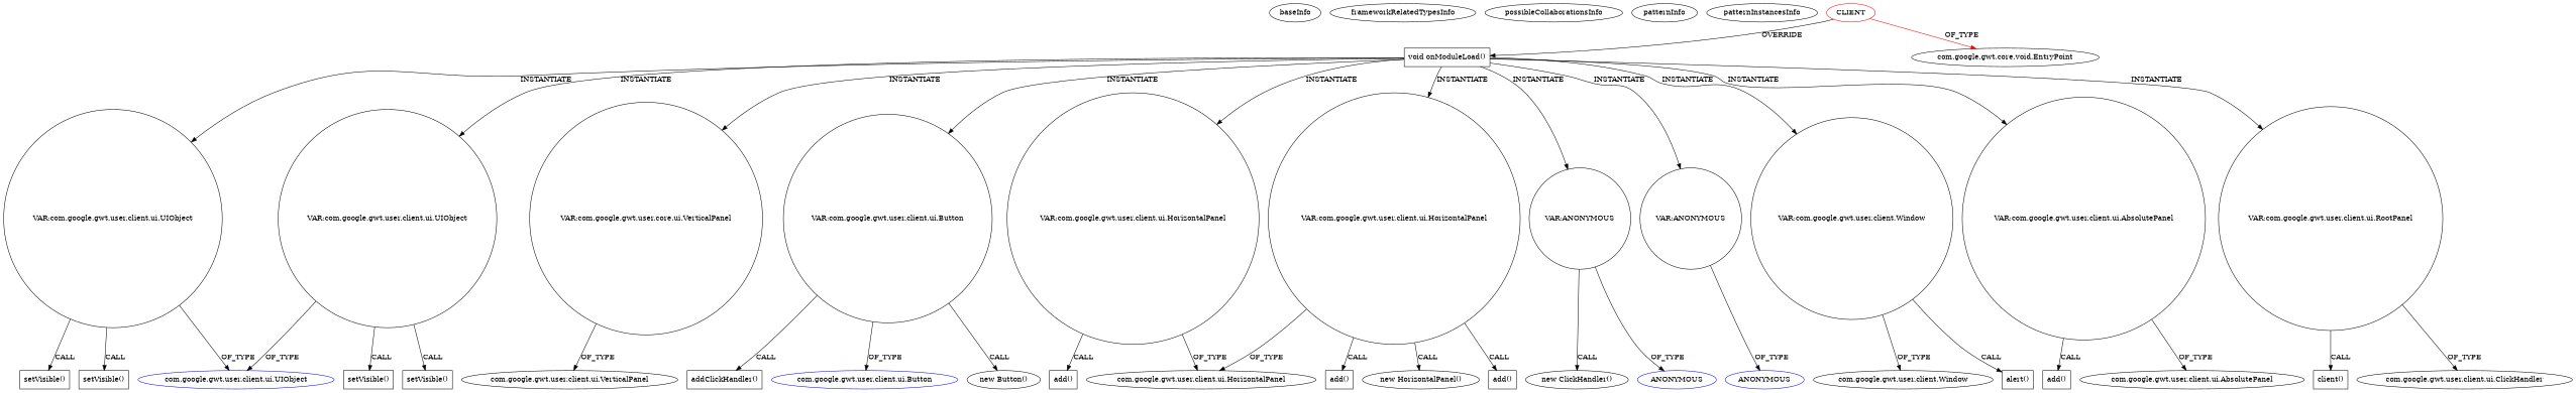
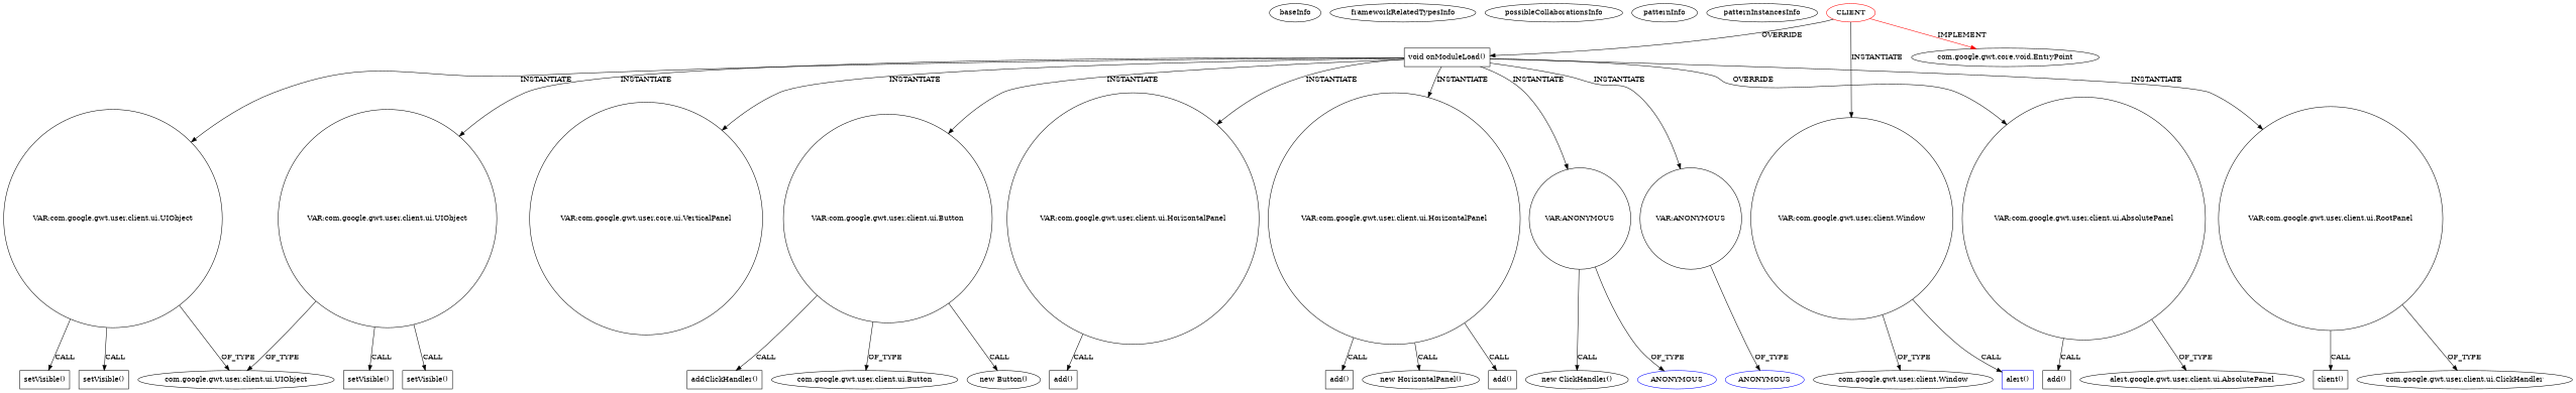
  digraph {
    node [isFrameworkType=false vertexType=VARIABLE_EXPRESION]
    baseInfo [category=pattern graphId=159 isAnonymous=false possibleRelation=false isFrameworkType="" vertexType=""]
    frameworkRelatedTypesInfo [0="com.google.gwt.core.client.EntryPoint" isFrameworkType="" vertexType=""]
    possibleCollaborationsInfo [isFrameworkType="" vertexType=""]
    patternInfo [frequency=2.0 patternRootClient=0 isFrameworkType="" vertexType=""]
    patternInstancesInfo [0="Christian-Achilli-ropasci~/Christian-Achilli-ropasci/ropasci-master/Rock-Paper-Scissor/src/main/java/com/chris/interview/client/RopasciGame.java~RopasciGame~82" 1="Max-Hailperin-MessageBoard~/Max-Hailperin-MessageBoard/MessageBoard-master/MessageBoard/src/edu/gac/mcs270/messageboard/client/MessageBoard.java~MessageBoard~324" isFrameworkType="" vertexType=""]
    n6 [label="new Button()" vertexType=CONSTRUCTOR_CALL]
    n7 [label="VAR:com.google.gwt.user.client.ui.Button" shape=circle]
    n8 [label="addClickHandler()" shape=box vertexType=INSIDE_CALL]
-   n9 [label="com.google.gwt.user.client.ui.Button" vertexType=FRAMEWORK_CLASS_TYPE color=blue]
+   n9 [label="com.google.gwt.user.client.ui.Button" vertexType=FRAMEWORK_CLASS_TYPE]
    n10 [label="void onModuleLoad()" shape=box vertexType=OVERRIDING_METHOD_DECLARATION]
    n11 [label="VAR:com.google.gwt.user.client.ui.UIObject" shape=circle]
    n12 [label="VAR:com.google.gwt.user.client.ui.UIObject" shape=circle]
    n13 [label="VAR:com.google.gwt.user.core.ui.VerticalPanel" shape=circle]
    n14 [label="VAR:com.google.gwt.user.client.Window" shape=circle]
    n15 [label="VAR:com.google.gwt.user.client.ui.HorizontalPanel" shape=circle]
    n16 [label="VAR:com.google.gwt.user.client.ui.HorizontalPanel" shape=circle]
    n17 [label="VAR:ANONYMOUS" shape=circle]
    n18 [label="VAR:ANONYMOUS" shape=circle]
    n19 [label="VAR:com.google.gwt.user.client.ui.AbsolutePanel" shape=circle]
    n20 [label="VAR:com.google.gwt.user.client.ui.RootPanel" shape=circle]
    n21 [label="setVisible()" shape=box vertexType=INSIDE_CALL]
    n22 [label="setVisible()" shape=box vertexType=INSIDE_CALL]
-   n23 [label="com.google.gwt.user.client.ui.UIObject" vertexType=FRAMEWORK_CLASS_TYPE color=blue]
+   n23 [label="com.google.gwt.user.client.ui.UIObject" vertexType=FRAMEWORK_CLASS_TYPE]
    n24 [label="setVisible()" shape=box vertexType=INSIDE_CALL]
    n25 [label="setVisible()" shape=box vertexType=INSIDE_CALL]
-   n26 [label="com.google.gwt.user.client.ui.VerticalPanel" vertexType=FRAMEWORK_CLASS_TYPE]
-   n27 [label="alert()" shape=box vertexType=INSIDE_CALL]
+   n27 [label="alert()" shape=box vertexType=INSIDE_CALL color=blue]
    n28 [label="com.google.gwt.user.client.Window" vertexType=FRAMEWORK_CLASS_TYPE]
-   n29 [label="com.google.gwt.user.client.ui.HorizontalPanel" vertexType=FRAMEWORK_CLASS_TYPE]
    n30 [label="add()" shape=box vertexType=INSIDE_CALL]
    n31 [label="new HorizontalPanel()" vertexType=CONSTRUCTOR_CALL]
    n32 [label="add()" shape=box vertexType=INSIDE_CALL]
    n33 [label="add()" shape=box vertexType=INSIDE_CALL]
    n34 [color=blue label=ANONYMOUS vertexType=REFERENCE_ANONYMOUS_DECLARATION]
    n35 [label="new ClickHandler()" vertexType=CONSTRUCTOR_CALL]
    n36 [color=blue label=ANONYMOUS vertexType=REFERENCE_ANONYMOUS_DECLARATION]
-   n37 [label="com.google.gwt.user.client.ui.AbsolutePanel" vertexType=FRAMEWORK_CLASS_TYPE]
+   n37 [label="alert.google.gwt.user.client.ui.AbsolutePanel" vertexType=FRAMEWORK_CLASS_TYPE]
    n38 [label="add()" shape=box vertexType=INSIDE_CALL]
    n39 [label="com.google.gwt.user.client.ui.ClickHandler" vertexType=FRAMEWORK_CLASS_TYPE]
    n40 [label="client()" shape=box vertexType=INSIDE_CALL]
    n41 [color=red label=CLIENT vertexType=ROOT_CLIENT_CLASS_DECLARATION]
    n42 [label="com.google.gwt.core.void.EntryPoint" vertexType=FRAMEWORK_INTERFACE_TYPE]
    n7 -> n6 [label=CALL]
    n7 -> n8 [label=CALL]
    n7 -> n9 [label=OF_TYPE]
    n10 -> n7 [label=INSTANTIATE]
    n10 -> n11 [label=INSTANTIATE]
    n10 -> n12 [label=INSTANTIATE]
    n10 -> n13 [label=INSTANTIATE]
-   n10 -> n14 [label=INSTANTIATE]
+   n41 -> n14 [label=INSTANTIATE]
    n10 -> n15 [label=INSTANTIATE]
    n10 -> n16 [label=INSTANTIATE]
    n10 -> n17 [label=INSTANTIATE]
    n10 -> n18 [label=INSTANTIATE]
-   n10 -> n19 [label=INSTANTIATE]
+   n10 -> n19 [label=OVERRIDE]
    n10 -> n20 [label=INSTANTIATE]
    n11 -> n21 [label=CALL]
    n11 -> n22 [label=CALL]
    n11 -> n23 [label=OF_TYPE]
    n12 -> n23 [label=OF_TYPE]
    n12 -> n24 [label=CALL]
    n12 -> n25 [label=CALL]
-   n13 -> n26 [label=OF_TYPE]
    n14 -> n27 [label=CALL]
    n14 -> n28 [label=OF_TYPE]
-   n15 -> n29 [label=OF_TYPE]
    n15 -> n30 [label=CALL]
-   n16 -> n29 [label=OF_TYPE]
    n16 -> n31 [label=CALL]
    n16 -> n32 [label=CALL]
    n16 -> n33 [label=CALL]
    n17 -> n34 [label=OF_TYPE]
    n17 -> n35 [label=CALL]
    n18 -> n36 [label=OF_TYPE]
    n19 -> n37 [label=OF_TYPE]
    n19 -> n38 [label=CALL]
    n20 -> n39 [label=OF_TYPE]
    n20 -> n40 [label=CALL]
    n41 -> n10 [label=OVERRIDE]
-   n41 -> n42 [color=red label=OF_TYPE]
+   n41 -> n42 [color=red label=IMPLEMENT]
  }
